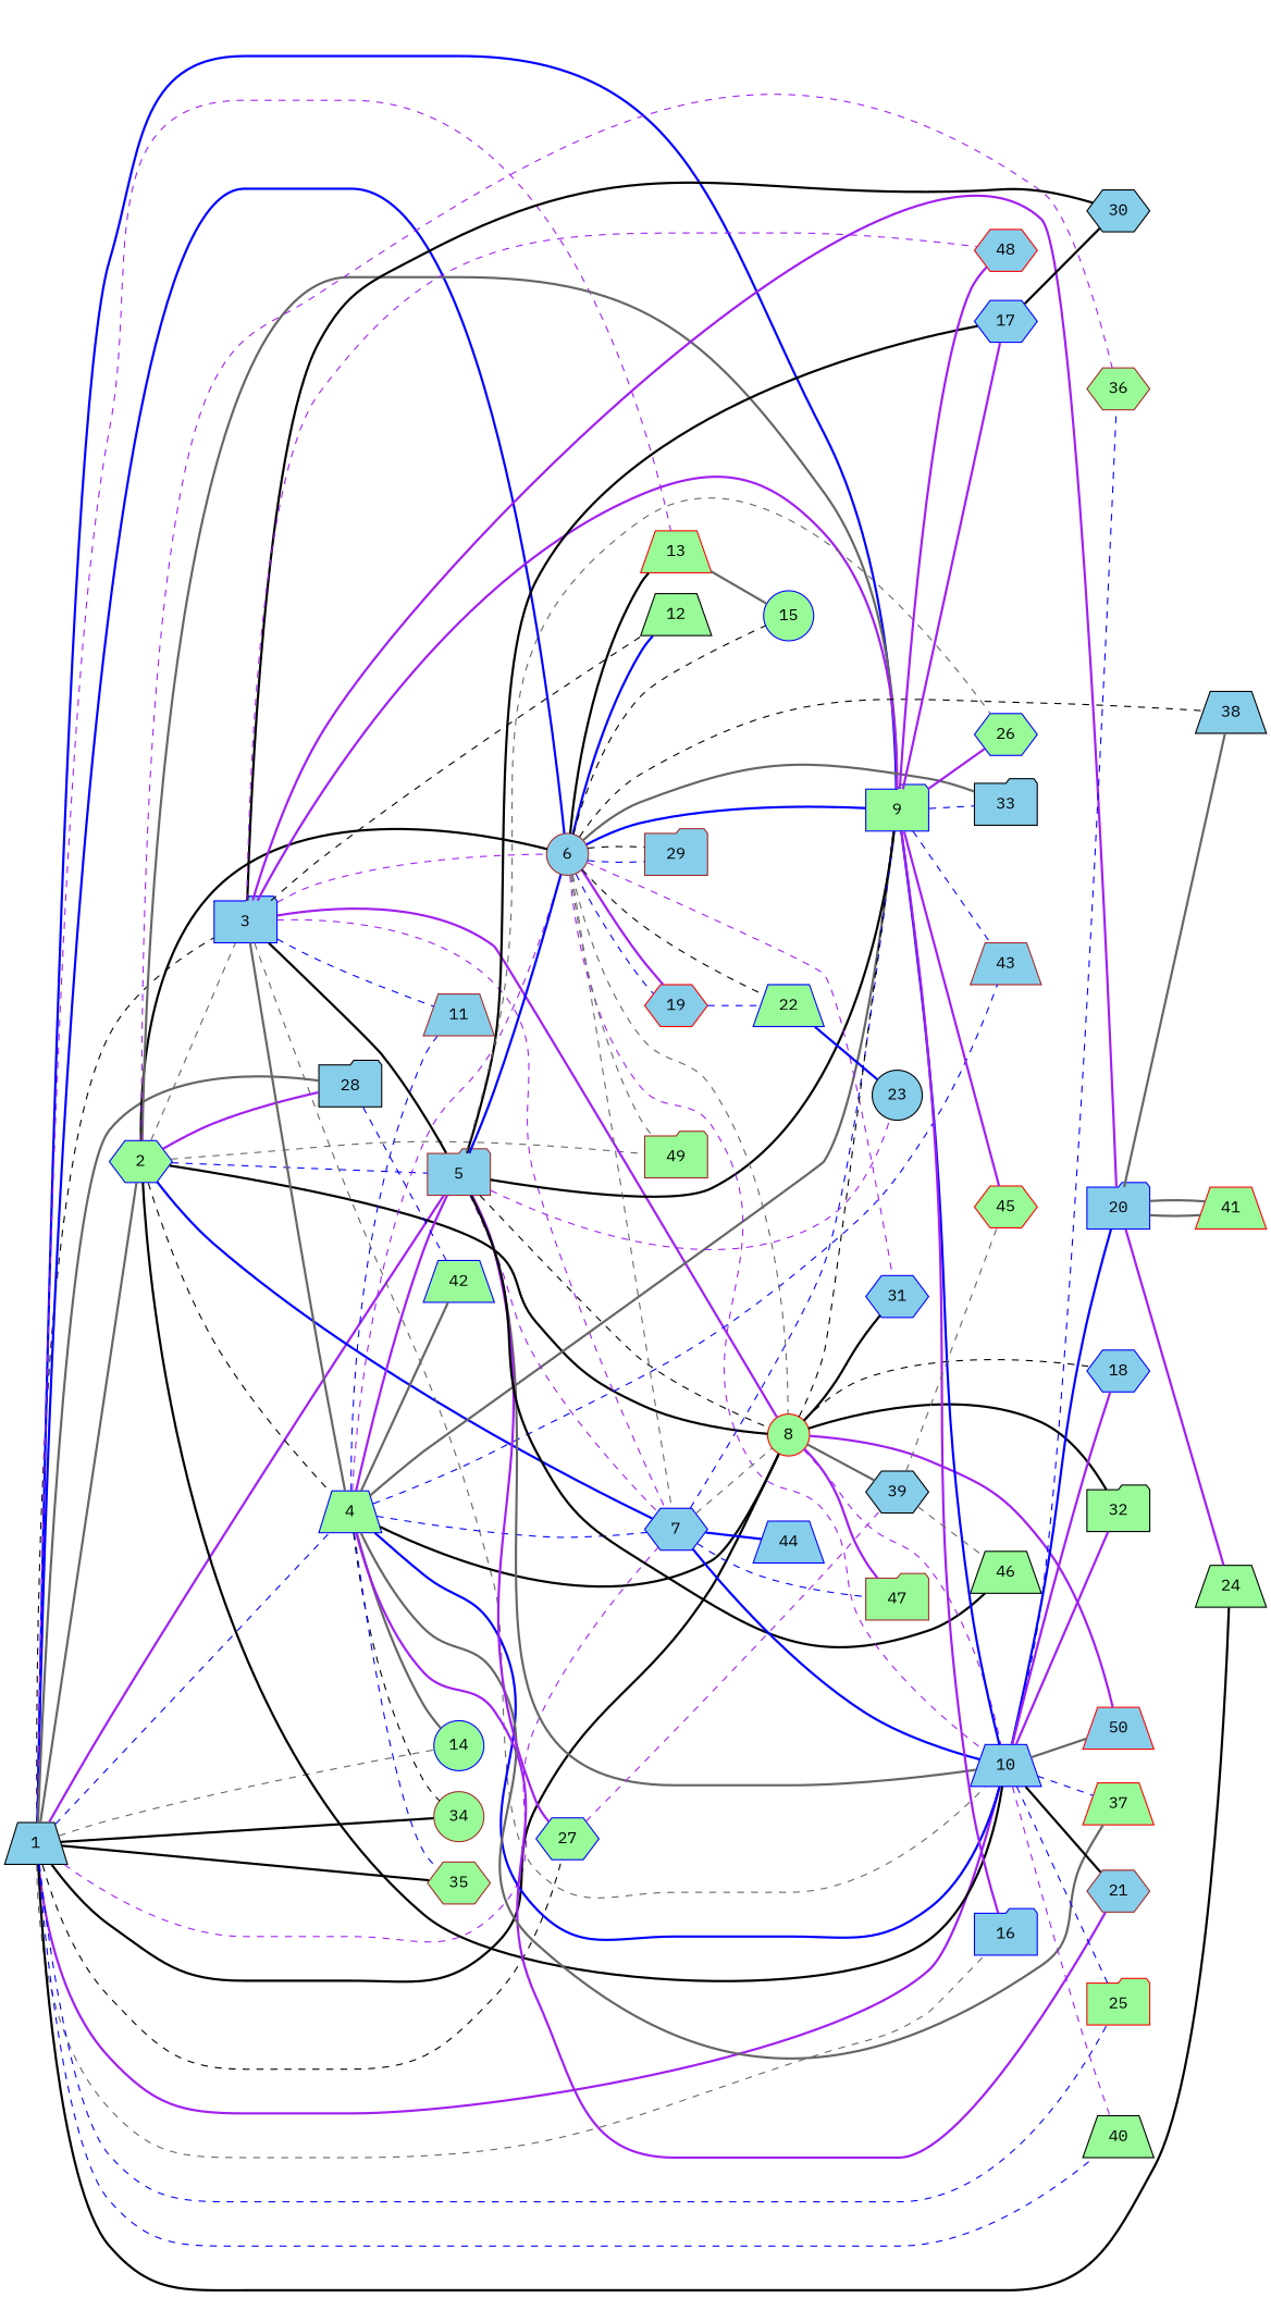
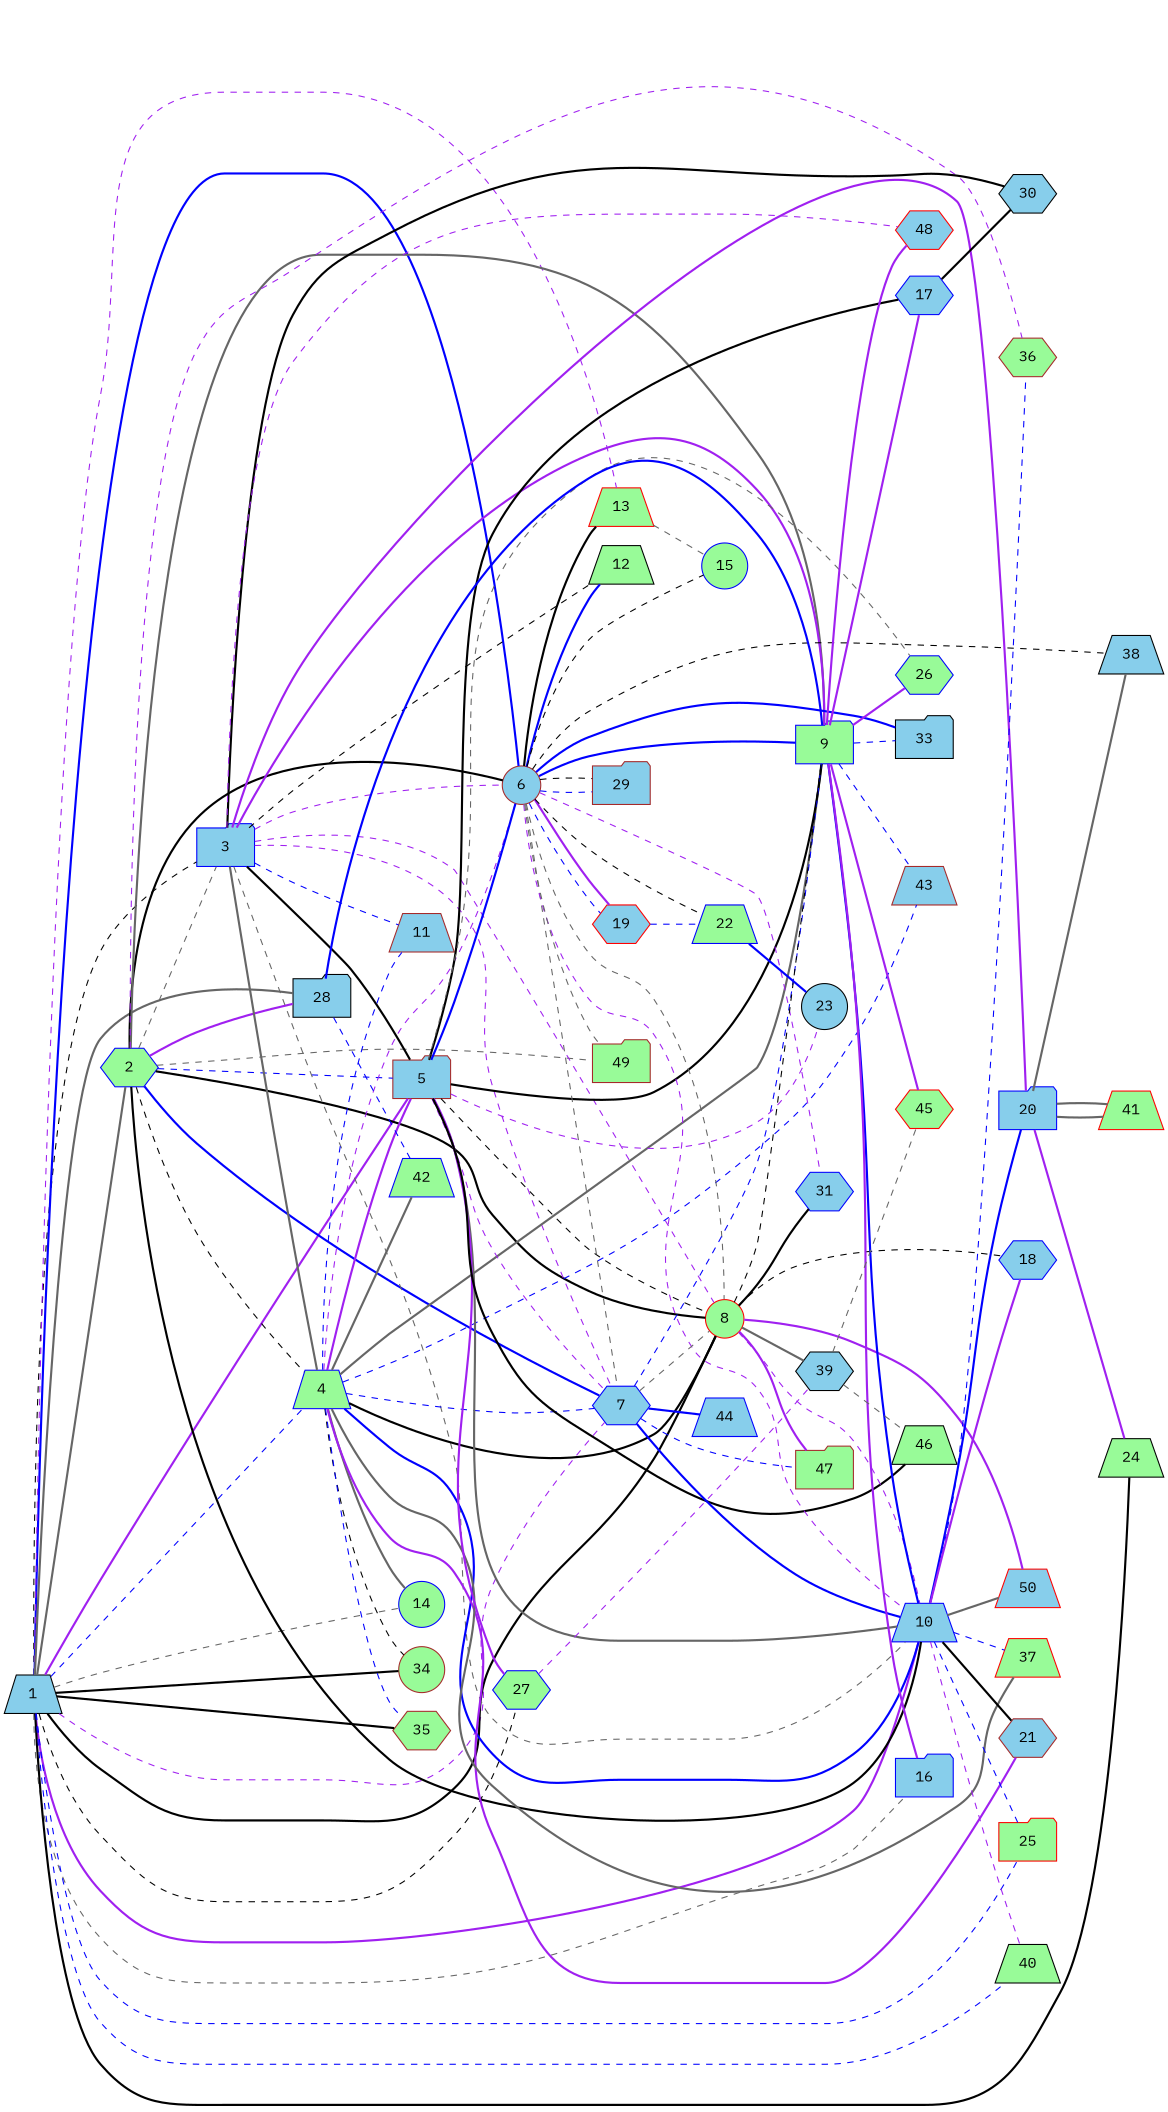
  graph {
    fontname="IBM Plex Mono"
    rankdir=LR
    node [color=blue fillcolor=skyblue fontname="IBM Plex Mono" shape=trapezium style=filled]
    edge [color=purple fontname="IBM Plex Mono" style=bold]
    1 [color=black]
    2 [fillcolor=palegreen shape=hexagon]
    3 [shape=folder]
    4 [fillcolor=palegreen]
    5 [color=brown shape=folder]
    6 [color=brown shape=circle]
    7 [shape=hexagon]
    8 [color=red fillcolor=palegreen shape=circle]
    9 [fillcolor=palegreen shape=folder]
    10
    13 [color=red fillcolor=palegreen]
    14 [fillcolor=palegreen shape=circle]
    16 [shape=folder]
    24 [color=black fillcolor=palegreen]
    25 [color=red fillcolor=palegreen shape=folder]
    27 [fillcolor=palegreen shape=hexagon]
    28 [color=black shape=folder]
    34 [color=brown fillcolor=palegreen shape=circle]
    35 [color=brown fillcolor=palegreen shape=hexagon]
    40 [color=black fillcolor=palegreen]
    36 [color=brown fillcolor=palegreen shape=hexagon]
    49 [color=brown fillcolor=palegreen shape=folder]
    11 [color=brown]
    12 [color=black fillcolor=palegreen]
    20 [shape=folder]
    30 [color=black shape=hexagon]
    48 [color=red shape=hexagon]
    21 [color=brown shape=hexagon]
    37 [color=red fillcolor=palegreen]
    42 [fillcolor=palegreen]
    43 [color=brown]
    17 [shape=hexagon]
    23 [color=black shape=circle]
    26 [fillcolor=palegreen shape=hexagon]
    46 [color=black fillcolor=palegreen]
    15 [fillcolor=palegreen shape=circle]
    19 [color=red shape=hexagon]
    22 [fillcolor=palegreen]
    29 [color=brown shape=folder]
    31 [shape=hexagon]
    33 [color=black shape=folder]
    38 [color=black]
    44
    47 [color=brown fillcolor=palegreen shape=folder]
    18 [shape=hexagon]
-   32 [color=black fillcolor=palegreen shape=folder]
    39 [color=black shape=hexagon]
    50 [color=red]
    45 [color=red fillcolor=palegreen shape=hexagon]
    41 [color=red fillcolor=palegreen]
    1 -- 2 [color=gray40]
    1 -- 3 [color=black style=dashed]
    1 -- 4 [color=blue style=dashed]
    1 -- 5
    1 -- 6 [color=blue]
    1 -- 7 [style=dashed]
    1 -- 8 [color=black]
-   1 -- 9 [color=blue]
+   28 -- 9 [color=blue]
    1 -- 10
    1 -- 13 [style=dashed]
    1 -- 14 [color=gray40 style=dashed]
    1 -- 16 [color=gray40 style=dashed]
    1 -- 24 [color=black]
    1 -- 25 [color=blue style=dashed]
    1 -- 27 [color=black style=dashed]
    1 -- 28 [color=gray40]
    1 -- 34 [color=black]
    1 -- 35 [color=black]
    1 -- 40 [color=blue style=dashed]
    2 -- 3 [color=gray40 style=dashed]
    2 -- 4 [color=black style=dashed]
    2 -- 5 [color=blue style=dashed]
    2 -- 6 [color=black]
    2 -- 7 [color=blue]
    2 -- 8 [color=black]
    2 -- 9 [color=gray40]
    2 -- 10 [color=black]
    2 -- 28
    2 -- 36 [style=dashed]
    2 -- 49 [color=gray40 style=dashed]
    3 -- 4 [color=gray40]
    3 -- 5 [color=black]
    3 -- 6 [style=dashed]
    3 -- 7 [style=dashed]
-   3 -- 8
+   3 -- 8 [style=dashed]
    3 -- 9
    3 -- 10 [color=gray40 style=dashed]
    3 -- 11 [color=blue style=dashed]
    3 -- 12 [color=black style=dashed]
    3 -- 20
    3 -- 30 [color=black]
    3 -- 48 [style=dashed]
    4 -- 5
    4 -- 6 [style=dashed]
    4 -- 7 [color=blue style=dashed]
    4 -- 8 [color=black]
    4 -- 9 [color=gray40]
    4 -- 10 [color=blue]
    4 -- 14 [color=gray40]
    4 -- 34 [color=black style=dashed]
    4 -- 35 [color=blue style=dashed]
    4 -- 11 [color=blue style=dashed]
    4 -- 21
    4 -- 37 [color=gray40]
    4 -- 42 [color=gray40]
    4 -- 43 [color=blue style=dashed]
    5 -- 6 [color=blue]
    5 -- 7 [style=dashed]
    5 -- 8 [color=black style=dashed]
    5 -- 9 [color=black]
    5 -- 10 [color=gray40]
    5 -- 27
    5 -- 17 [color=black]
    5 -- 23 [style=dashed]
    5 -- 26 [color=gray40 style=dashed]
    5 -- 46 [color=black]
    6 -- 7 [color=gray40 style=dashed]
    6 -- 8 [color=gray40 style=dashed]
    6 -- 9 [color=blue]
    6 -- 10 [style=dashed]
    6 -- 13 [color=black]
    6 -- 49 [color=gray40 style=dashed]
    6 -- 12 [color=blue]
    6 -- 15 [color=black style=dashed]
    6 -- 19 [color=blue style=dashed]
    6 -- 19
    6 -- 22 [color=black style=dashed]
    6 -- 29 [color=blue style=dashed]
    6 -- 29 [color=black style=dashed]
    6 -- 31 [style=dashed]
-   6 -- 33 [color=gray40]
+   6 -- 33 [color=blue]
    6 -- 38 [color=black style=dashed]
    7 -- 8 [color=gray40 style=dashed]
    7 -- 9 [color=blue style=dashed]
    7 -- 10 [color=blue]
    7 -- 44 [color=blue]
    7 -- 47 [color=blue style=dashed]
    8 -- 9 [color=black style=dashed]
    8 -- 10 [style=dashed]
    8 -- 31 [color=black]
    8 -- 47
    8 -- 18 [color=black style=dashed]
-   8 -- 32 [color=black]
    8 -- 39 [color=gray40]
    8 -- 50
    9 -- 10 [color=blue]
    9 -- 16
    9 -- 48
    9 -- 43 [color=blue style=dashed]
    9 -- 17
    9 -- 26
    9 -- 33 [color=blue style=dashed]
    9 -- 45
    10 -- 25 [color=blue style=dashed]
    10 -- 40 [style=dashed]
    10 -- 36 [color=blue style=dashed]
    10 -- 20 [color=blue]
    10 -- 21 [color=black]
    10 -- 37 [color=blue style=dashed]
    10 -- 18
-   10 -- 32
    10 -- 50 [color=gray40]
-   13 -- 15 [color=gray40]
+   13 -- 15 [color=gray40 style=dashed]
    27 -- 39 [style=dashed]
    28 -- 42 [color=blue style=dashed]
    20 -- 24
    20 -- 38 [color=gray40]
    20 -- 41 [color=gray40]
    20 -- 41 [color=gray40]
    17 -- 30 [color=black]
    19 -- 22 [color=blue style=dashed]
    22 -- 23 [color=blue]
    39 -- 46 [color=gray40 style=dashed]
    39 -- 45 [color=gray40 style=dashed]
  }
